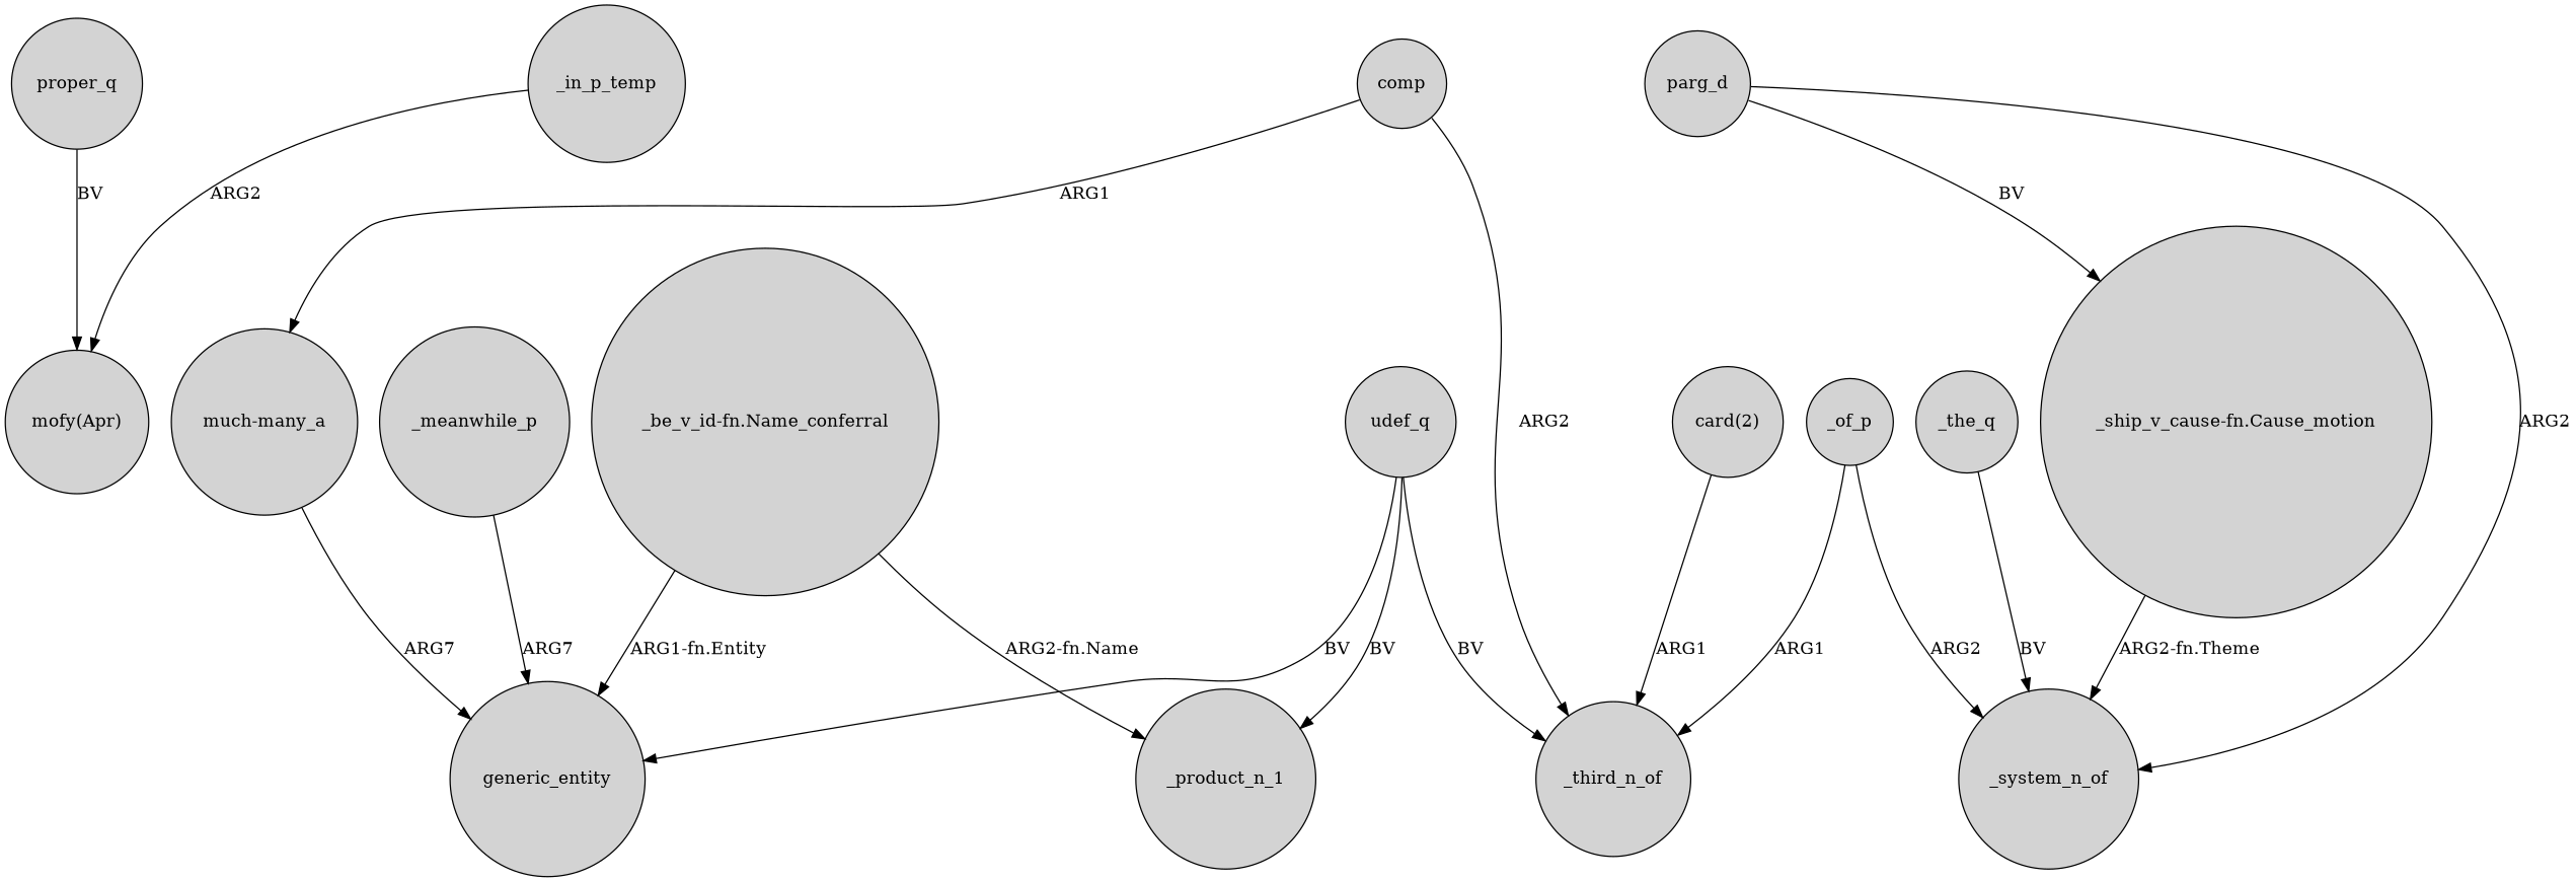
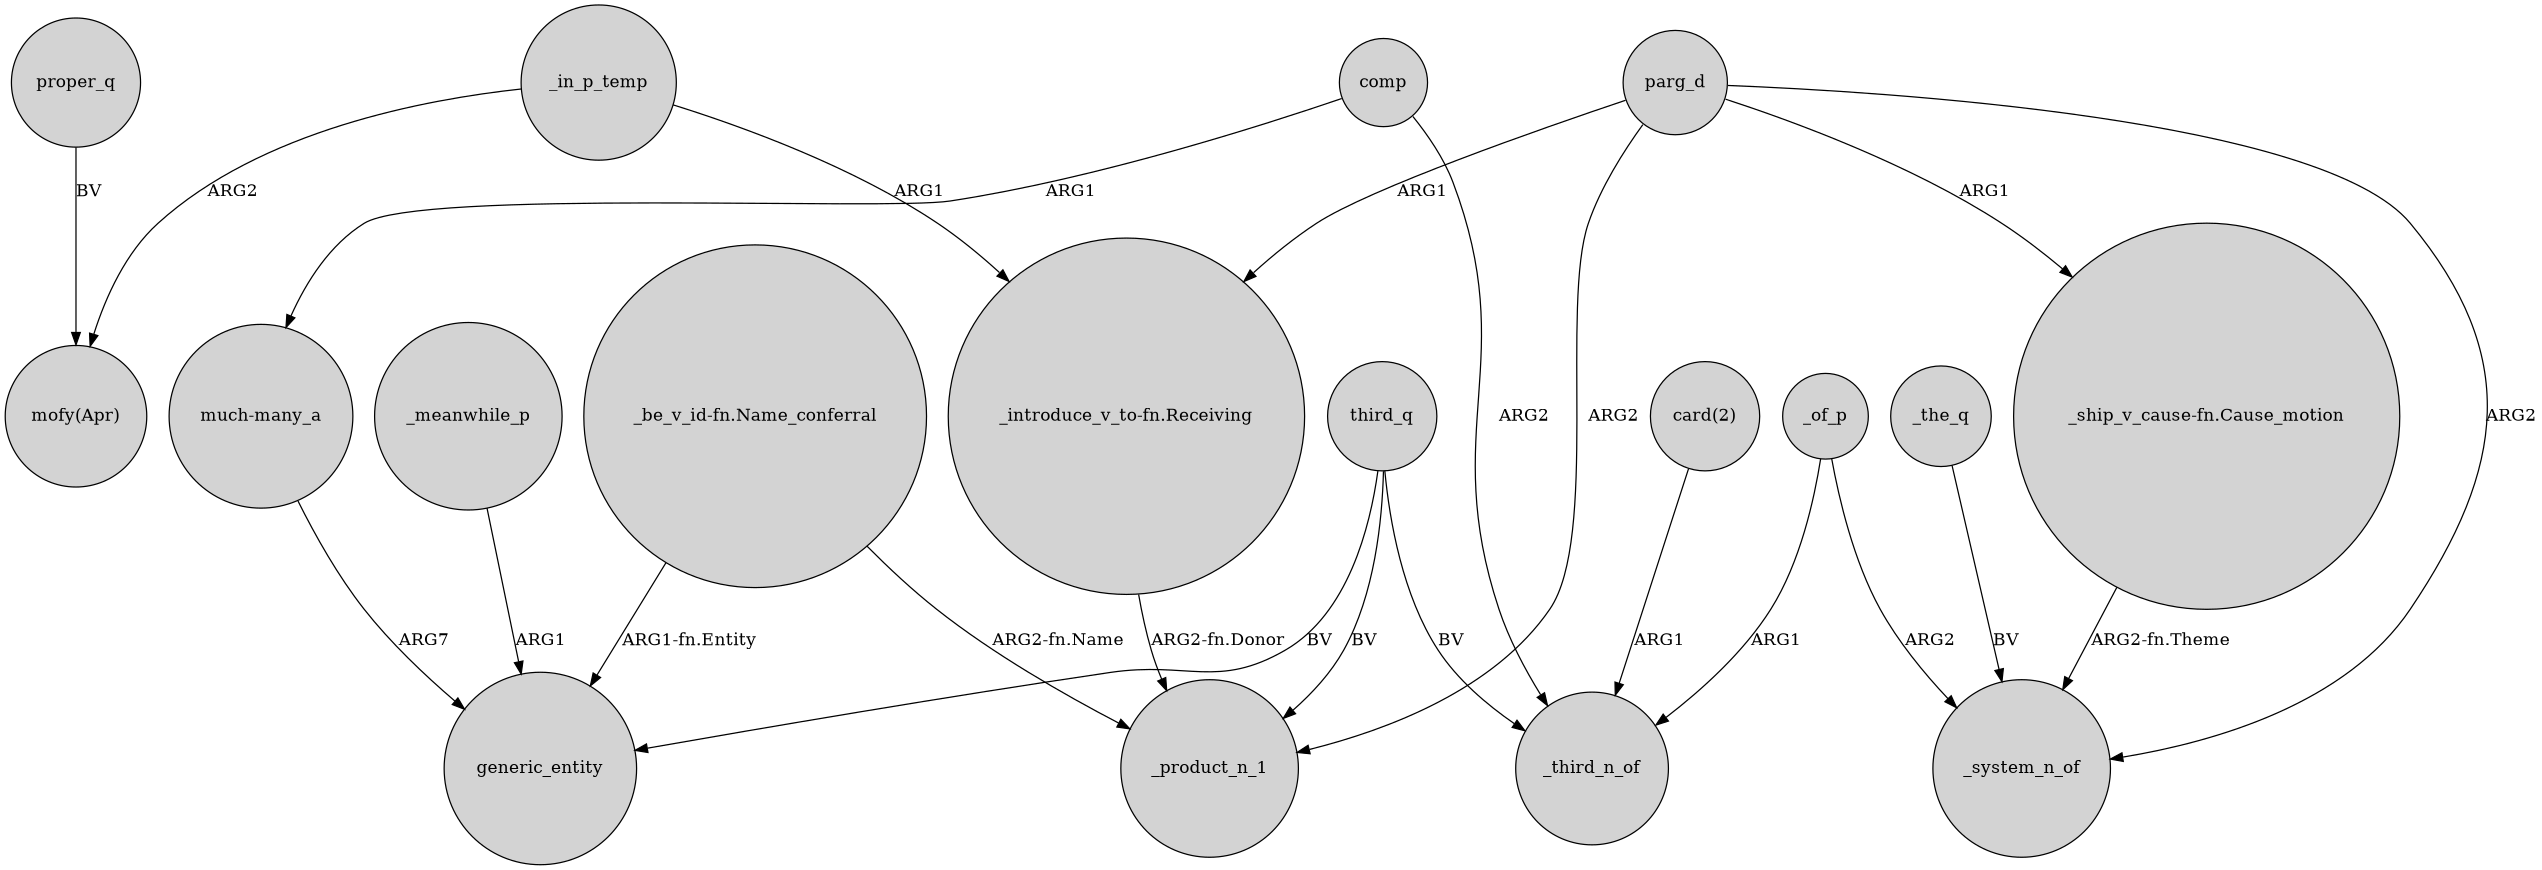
  digraph {
    node [shape=circle style=filled]
    parg_d
    _product_n_1
    _system_n_of
    "_ship_v_cause-fn.Cause_motion"
+   "_introduce_v_to-fn.Receiving"
    proper_q
    "mofy(Apr)"
    _in_p_temp
    _meanwhile_p
    generic_entity
    comp
    _third_n_of
    "much-many_a"
    _of_p
-   udef_q
+   udef_q [label=third_q]
    _the_q
    "_be_v_id-fn.Name_conferral"
    "card(2)"
+   parg_d -> _product_n_1 [label=ARG2]
    parg_d -> _system_n_of [label=ARG2]
-   parg_d -> "_ship_v_cause-fn.Cause_motion" [label=BV]
+   parg_d -> "_ship_v_cause-fn.Cause_motion" [label=ARG1]
+   parg_d -> "_introduce_v_to-fn.Receiving" [label=ARG1]
    "_ship_v_cause-fn.Cause_motion" -> _system_n_of [label="ARG2-fn.Theme"]
+   "_introduce_v_to-fn.Receiving" -> _product_n_1 [label="ARG2-fn.Donor"]
    proper_q -> "mofy(Apr)" [label=BV]
+   _in_p_temp -> "_introduce_v_to-fn.Receiving" [label=ARG1]
    _in_p_temp -> "mofy(Apr)" [label=ARG2]
-   _meanwhile_p -> generic_entity [label=ARG7]
+   _meanwhile_p -> generic_entity [label=ARG1]
    comp -> _third_n_of [label=ARG2]
    comp -> "much-many_a" [label=ARG1]
    "much-many_a" -> generic_entity [label=ARG7]
    _of_p -> _system_n_of [label=ARG2]
    _of_p -> _third_n_of [label=ARG1]
    udef_q -> _product_n_1 [label=BV]
    udef_q -> generic_entity [label=BV]
    udef_q -> _third_n_of [label=BV]
    _the_q -> _system_n_of [label=BV]
    "_be_v_id-fn.Name_conferral" -> _product_n_1 [label="ARG2-fn.Name"]
    "_be_v_id-fn.Name_conferral" -> generic_entity [label="ARG1-fn.Entity"]
    "card(2)" -> _third_n_of [label=ARG1]
  }
